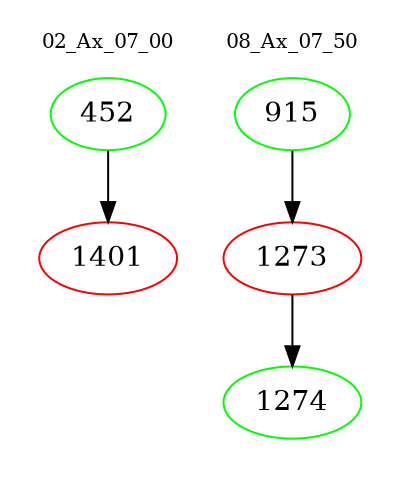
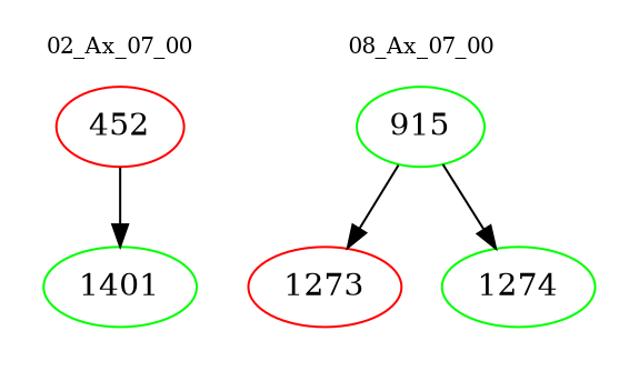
  digraph {
    node [color=green]
    edge [color=black]
-   n1 [label=452]
-   n2 [color=red label=1401]
+   n1 [color=red label=452]
+   n2 [label=1401]
    n3 [label=915]
    n4 [color=red label=1273]
    n5 [label=1274]
    subgraph cluster_1 {
      color=white
      fontsize=10
      label="02_Ax_07_00"
      n1
      n2
    }
    subgraph cluster_2 {
      color=white
      fontsize=10
-     label="08_Ax_07_50"
+     label="08_Ax_07_00"
      n3
      n4
      n5
    }
    n1 -> n2
    n3 -> n4
-   n4 -> n5
+   n3 -> n5
  }
